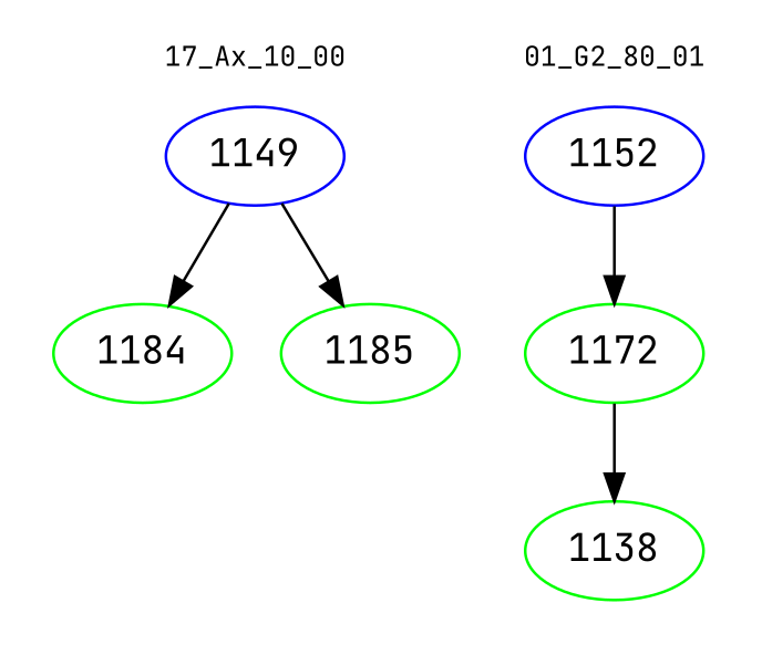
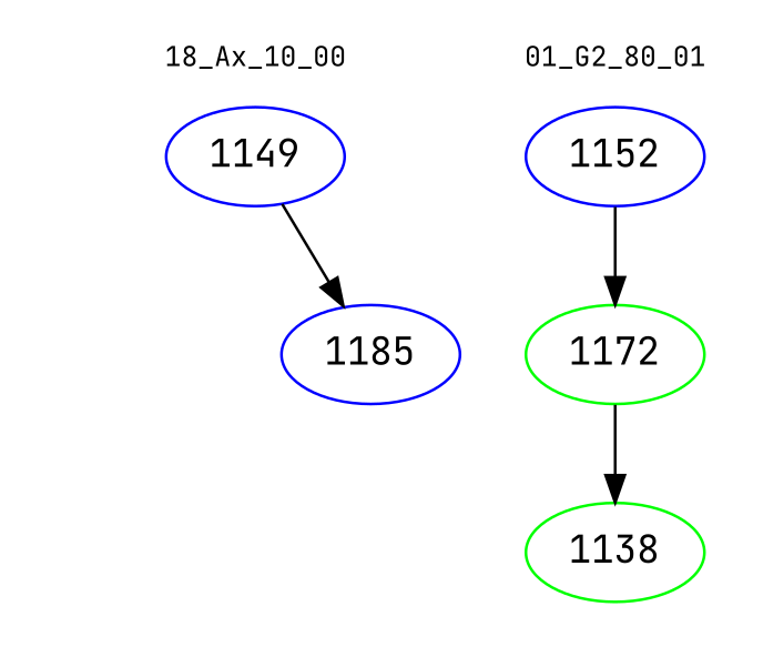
  digraph {
    fontname="JetBrains Mono"
    node [color=green fontname="JetBrains Mono"]
    edge [color=black fontname="JetBrains Mono"]
    n1 [color=blue label=1149]
-   n2 [label=1184]
-   n3 [label=1185]
+   n3 [color=blue label=1185]
    n4 [color=blue label=1152]
    n5 [label=1138]
    n6 [label=1172]
    subgraph cluster_1 {
      color=white
      fontsize=10
-     label="17_Ax_10_00"
+     label="18_Ax_10_00"
      n1
-     n2
      n3
    }
    subgraph cluster_2 {
      color=white
      fontsize=10
      label="01_G2_80_01"
      n4
      n5
      n6
    }
-   n1 -> n2
    n1 -> n3
    n4 -> n6
    n6 -> n5
  }
